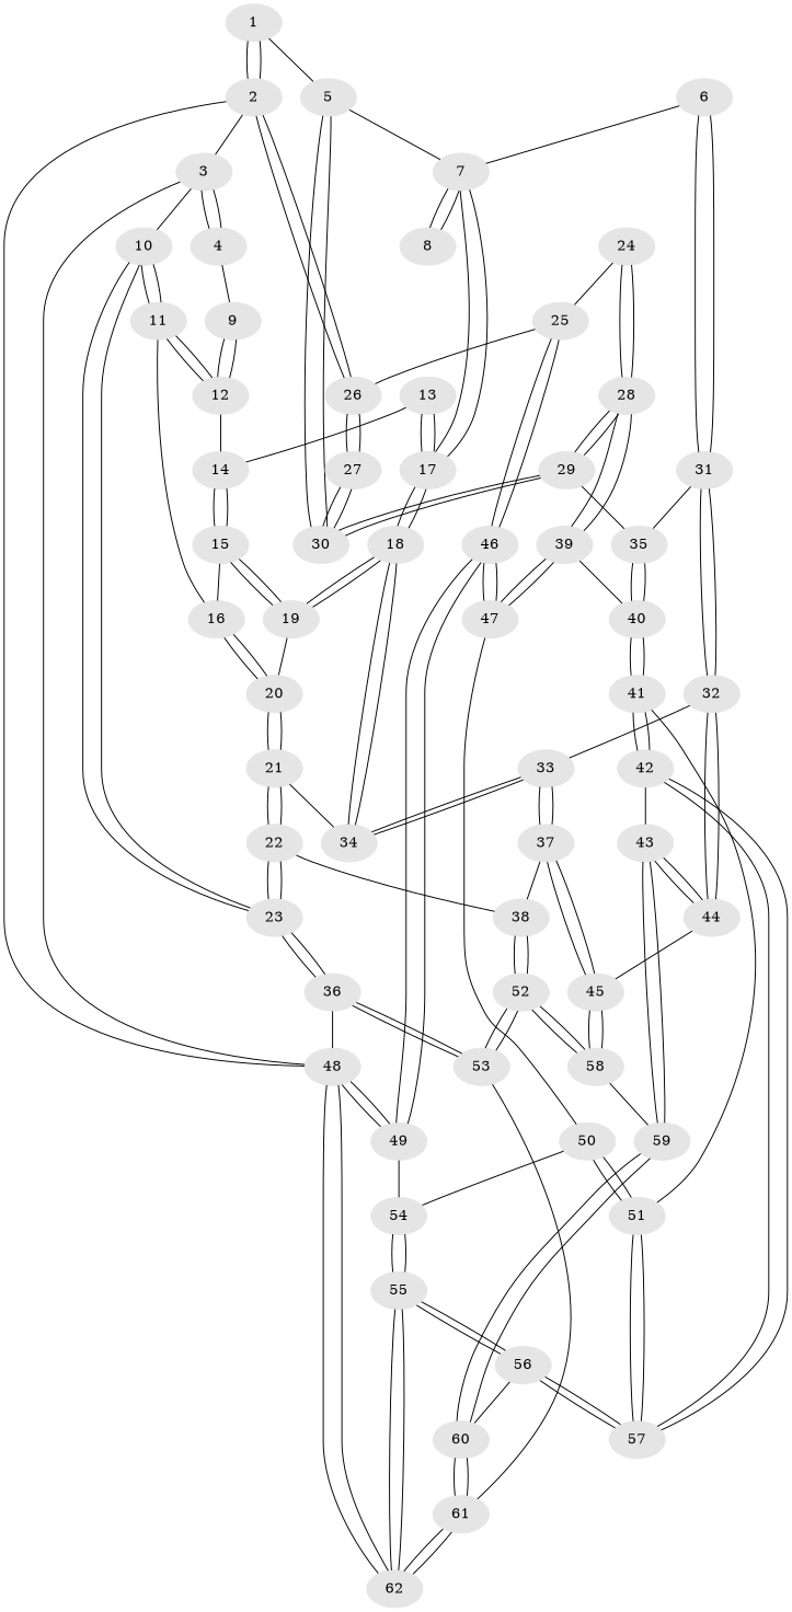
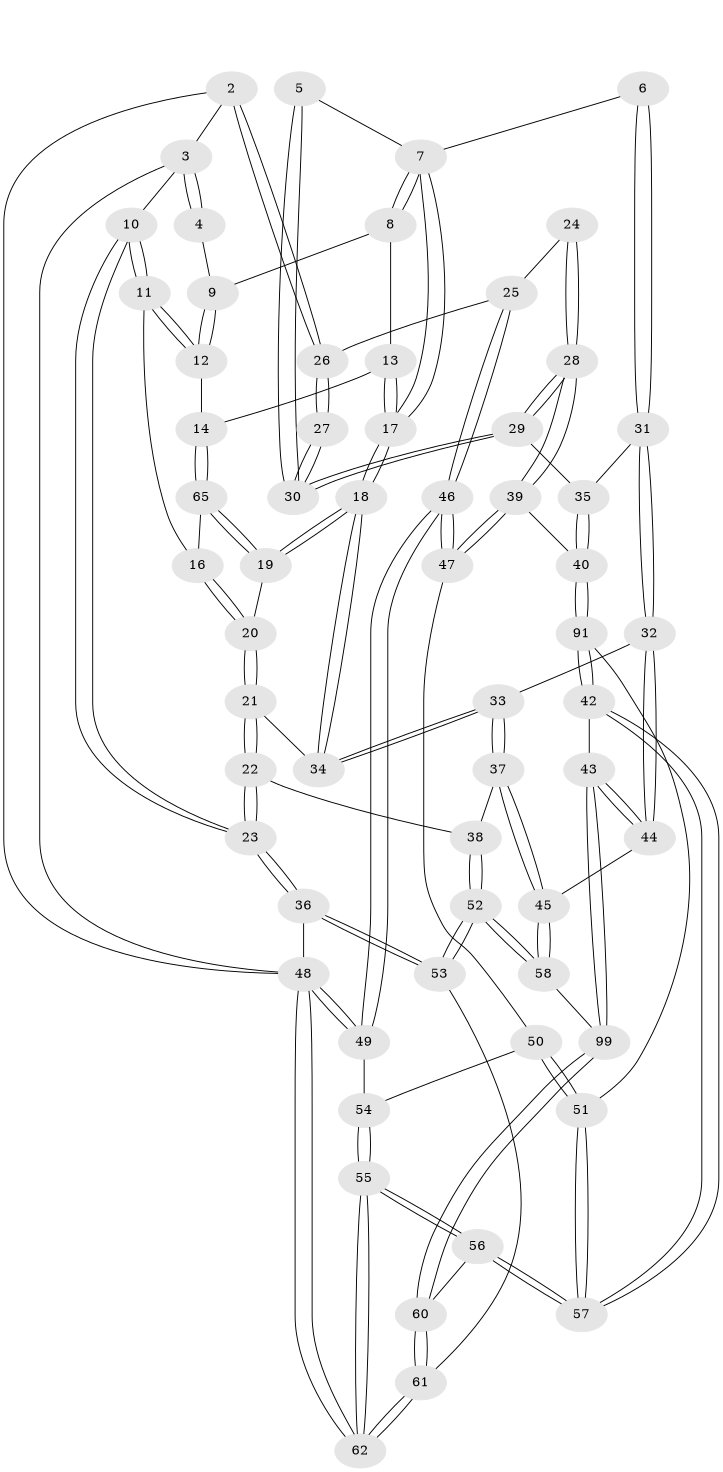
  graph {
    node [color=gray90 style=filled]
-   1
    2
    5
    3
    26
    48
    30
    7
    4
    10
    27
    49
    62
    9
    11
    23
    36
    53
    12
    6
    31
    8
    17
    35
    32
    13
    18
    14
    16
    20
-   15
+   15 [label=65]
    19
    21
    34
    22
    38
    52
    24
    25
    28
    46
    29
    39
    47
    40
    33
    44
    37
    45
-   41
+   41 [label=91]
    61
    58
    50
    42
    51
    43
    57
-   59
+   59 [label=99]
    60
    54
    55
    56
-   1 -- 2
-   1 -- 2
-   1 -- 5
    2 -- 3
    2 -- 26
    2 -- 26
    2 -- 48
    5 -- 30
    5 -- 30
    5 -- 7
    3 -- 48
    3 -- 4
    3 -- 4
    3 -- 10
    26 -- 27
    26 -- 27
    48 -- 49
    48 -- 49
    48 -- 62
    48 -- 62
    7 -- 8
    7 -- 8
    7 -- 17
    7 -- 17
    4 -- 9
    10 -- 11
    10 -- 11
    10 -- 23
    10 -- 23
    27 -- 30
    27 -- 30
    49 -- 54
    9 -- 12
    9 -- 12
    11 -- 12
    11 -- 12
    11 -- 16
    23 -- 36
    23 -- 36
    36 -- 48
    36 -- 53
    36 -- 53
    53 -- 61
    12 -- 14
    6 -- 7
    6 -- 31
    6 -- 31
    31 -- 35
    31 -- 32
    31 -- 32
+   8 -- 9
+   8 -- 13
    17 -- 18
    17 -- 18
    35 -- 40
    35 -- 40
    32 -- 33
    32 -- 44
    32 -- 44
    13 -- 17
    13 -- 17
    13 -- 14
    18 -- 19
    18 -- 19
    18 -- 34
    18 -- 34
    14 -- 15
    14 -- 15
    16 -- 20
    16 -- 20
    20 -- 21
    20 -- 21
    15 -- 16
    15 -- 19
    15 -- 19
    19 -- 20
    21 -- 34
    21 -- 22
    21 -- 22
    22 -- 23
    22 -- 23
    22 -- 38
    38 -- 52
    38 -- 52
    52 -- 53
    52 -- 53
    52 -- 58
    52 -- 58
    24 -- 25
    24 -- 28
    24 -- 28
    25 -- 26
    25 -- 46
    25 -- 46
    28 -- 29
    28 -- 29
    28 -- 39
    28 -- 39
    46 -- 49
    46 -- 49
    46 -- 47
    46 -- 47
    29 -- 30
    29 -- 30
    29 -- 35
    39 -- 47
    39 -- 47
    39 -- 40
    47 -- 50
    40 -- 41
    40 -- 41
    33 -- 34
    33 -- 34
    33 -- 37
    33 -- 37
    44 -- 45
    37 -- 38
    37 -- 45
    37 -- 45
    45 -- 58
    45 -- 58
    41 -- 42
    41 -- 42
    41 -- 51
    61 -- 62
    61 -- 62
    58 -- 59
    50 -- 51
    50 -- 51
    50 -- 54
    42 -- 43
    42 -- 57
    42 -- 57
    51 -- 57
    51 -- 57
    43 -- 44
    43 -- 44
    43 -- 59
    43 -- 59
    59 -- 60
    59 -- 60
    60 -- 61
    60 -- 61
    54 -- 55
    54 -- 55
    55 -- 62
    55 -- 62
    55 -- 56
    55 -- 56
    56 -- 57
    56 -- 57
    56 -- 60
  }
